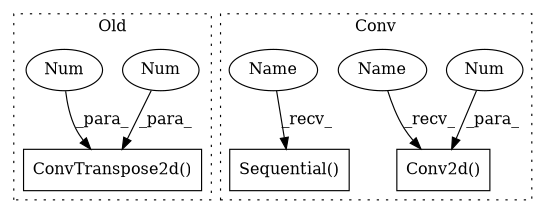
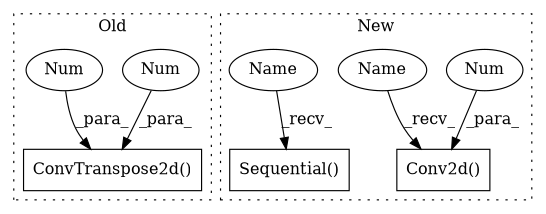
  digraph {
    node [a=75 l=3 shape=ellipse]
    n1 [l="19,22" label="ConvTranspose2d()" s="3225,3255" shape=box]
    n2 [a=76 l=1 label=Num s=3254]
    n3 [a=76 label=Num s=3249]
    n4 [l="29,2" label="Sequential()" s="3355,3427" shape=box]
    n5 [l="10,22" label="Conv2d()" s="3384,3405" shape=box]
    n6 [a=76 label=Num s=3394]
    n7 [a=87 l=2 label=Name s=3384]
    n8 [a=87 l=2 label=Name s=3355]
    subgraph cluster_1 {
      label=Old
      style=dotted
      n1
      n2
      n3
    }
    subgraph cluster_2 {
-     label=Conv
+     label=New
      style=dotted
      n4
      n5
      n6
      n7
      n8
    }
    n2 -> n1 [label=_para_]
    n3 -> n1 [label=_para_]
    n6 -> n5 [label=_para_]
    n7 -> n5 [label=_recv_]
    n8 -> n4 [label=_recv_]
  }
